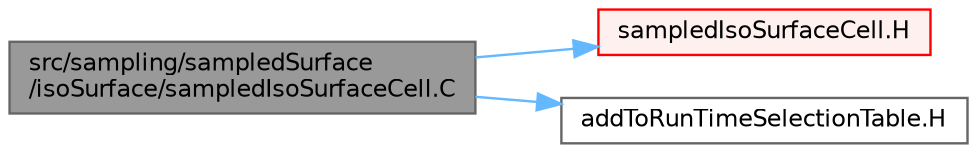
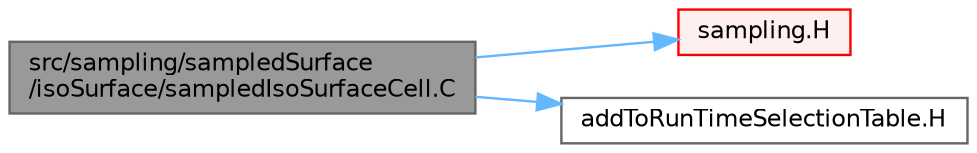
  digraph {
    rankdir=LR
    node [fontname=Helvetica fontsize=10 shape=box style=filled]
    edge [color=steelblue1 fontname=Helvetica fontsize=10 labelfontname=Helvetica labelfontsize=10 style=solid]
    n1 [color=gray40 fillcolor=grey60 fontcolor=black height=0.2 label="src/sampling/sampledSurface\l/isoSurface/sampledIsoSurfaceCell.C" width=0.4]
-   n2 [color=red fillcolor="#FFF0F0" height=0.2 label="sampledIsoSurfaceCell.H" width=0.4]
+   n2 [color=red fillcolor="#FFF0F0" height=0.2 label="sampling.H" width=0.4]
    n3 [color=grey40 fillcolor=white height=0.2 label="addToRunTimeSelectionTable.H" width=0.4]
    n1 -> n2
    n1 -> n3
  }
